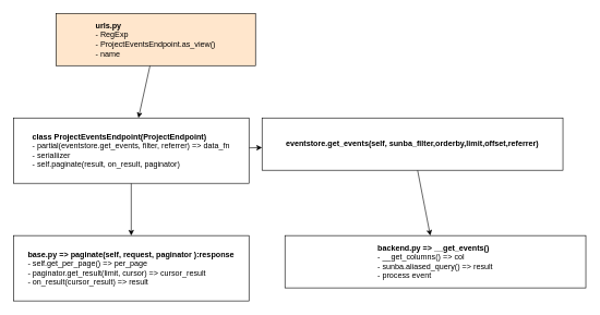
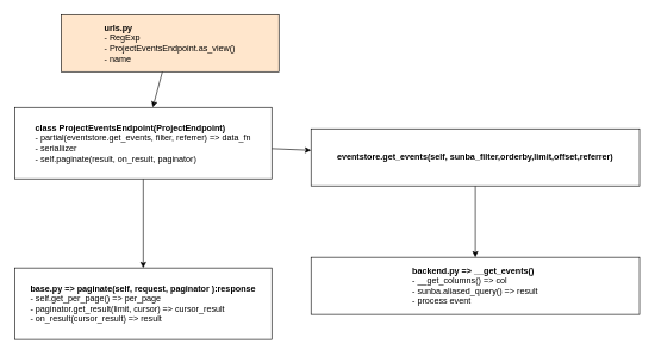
  <mxCell id="0" />
  <mxCell id="1" parent="0" />
  <mxCell id="2" value="" style="edgeStyle=none;html=1;fontColor=#000000;strokeColor=#000000;" edge="1" parent="1" source="3" target="6"><mxGeometry relative="1" as="geometry" /></mxCell>
  <mxCell id="3" value="&lt;div style=&quot;text-align: justify&quot;&gt;&lt;span&gt;&lt;b&gt;urls.py&lt;/b&gt;&lt;/span&gt;&lt;/div&gt;&lt;div style=&quot;text-align: justify&quot;&gt;&lt;span&gt;- RegExp&lt;/span&gt;&lt;/div&gt;&lt;div style=&quot;text-align: justify&quot;&gt;&lt;span&gt;- ProjectEventsEndpoint.as_view()&lt;/span&gt;&lt;/div&gt;&lt;div style=&quot;text-align: justify&quot;&gt;&lt;span&gt;- name&lt;/span&gt;&lt;/div&gt;" style="rounded=0;whiteSpace=wrap;html=1;fillColor=#FFE6CC;fontColor=#000000;labelBorderColor=none;" vertex="1" parent="1"><mxGeometry x="85" y="20" width="305" height="80" as="geometry" /></mxCell>
  <mxCell id="4" value="" style="edgeStyle=none;html=1;fontColor=#000000;strokeColor=#000000;" edge="1" parent="1" source="6" target="8"><mxGeometry relative="1" as="geometry" /></mxCell>
  <mxCell id="5" value="" style="edgeStyle=none;html=1;fontColor=#000000;strokeColor=#000000;" edge="1" parent="1" source="6" target="10"><mxGeometry relative="1" as="geometry" /></mxCell>
- <mxCell id="6" value="&lt;div style=&quot;text-align: justify&quot;&gt;&lt;b&gt;class ProjectEventsEndpoint(ProjectEndpoint)&lt;/b&gt;&lt;/div&gt;&lt;div style=&quot;text-align: justify&quot;&gt;- partial(eventstore.get_events, filter, referrer) =&amp;gt; data_fn&lt;/div&gt;&lt;div style=&quot;text-align: justify&quot;&gt;- serialiizer&lt;/div&gt;&lt;div style=&quot;text-align: justify&quot;&gt;- self.paginate(result, on_result, paginator)&lt;/div&gt;" style="rounded=0;whiteSpace=wrap;html=1;fillColor=#FFFFFF;fontColor=#000000;labelBorderColor=none;" vertex="1" parent="1"><mxGeometry x="20" y="180" width="360" height="100" as="geometry" /></mxCell>
+ <mxCell id="6" value="&lt;div style=&quot;text-align: justify&quot;&gt;&lt;b&gt;class ProjectEventsEndpoint(ProjectEndpoint)&lt;/b&gt;&lt;/div&gt;&lt;div style=&quot;text-align: justify&quot;&gt;- partial(eventstore.get_events, filter, referrer) =&amp;gt; data_fn&lt;/div&gt;&lt;div style=&quot;text-align: justify&quot;&gt;- serialiizer&lt;/div&gt;&lt;div style=&quot;text-align: justify&quot;&gt;- self.paginate(result, on_result, paginator)&lt;/div&gt;" style="rounded=0;whiteSpace=wrap;html=1;fillColor=#FFFFFF;fontColor=#000000;labelBorderColor=none;" vertex="1" parent="1"><mxGeometry x="20" y="150" width="360" height="100" as="geometry" /></mxCell>
  <mxCell id="7" value="" style="edgeStyle=none;html=1;fontColor=#000000;strokeColor=#000000;" edge="1" parent="1" source="8" target="9"><mxGeometry relative="1" as="geometry" /></mxCell>
- <mxCell id="8" value="&lt;div style=&quot;text-align: justify&quot;&gt;&lt;b&gt;eventstore.get_events(self, sunba_filter,orderby,limit,offset,referrer)&lt;/b&gt;&lt;/div&gt;" style="rounded=0;whiteSpace=wrap;html=1;fillColor=#FFFFFF;fontColor=#000000;labelBorderColor=none;" vertex="1" parent="1"><mxGeometry x="400" y="180" width="460" height="80" as="geometry" /></mxCell>
+ <mxCell id="8" value="&lt;div style=&quot;text-align: justify&quot;&gt;&lt;b&gt;eventstore.get_events(self, sunba_filter,orderby,limit,offset,referrer)&lt;/b&gt;&lt;/div&gt;" style="rounded=0;whiteSpace=wrap;html=1;fillColor=#FFFFFF;fontColor=#000000;labelBorderColor=none;" vertex="1" parent="1"><mxGeometry x="435" y="180" width="460" height="80" as="geometry" /></mxCell>
  <mxCell id="9" value="&lt;div style=&quot;text-align: justify&quot;&gt;&lt;b&gt;backend.py =&amp;gt; __get_events()&lt;/b&gt;&lt;/div&gt;&lt;div style=&quot;text-align: justify&quot;&gt;- __get_columns() =&amp;gt; col&lt;/div&gt;&lt;div style=&quot;text-align: justify&quot;&gt;- sunba.aliased_query() =&amp;gt; result&lt;/div&gt;&lt;div style=&quot;text-align: justify&quot;&gt;- process event&lt;br&gt;&lt;/div&gt;" style="rounded=0;whiteSpace=wrap;html=1;fillColor=#FFFFFF;fontColor=#000000;labelBorderColor=none;" vertex="1" parent="1"><mxGeometry x="435" y="360" width="460" height="80" as="geometry" /></mxCell>
- <mxCell id="10" value="&lt;div style=&quot;text-align: justify&quot;&gt;&lt;b&gt;base.py =&amp;gt; paginate(self, request, paginator ):response&lt;/b&gt;&lt;/div&gt;&lt;div style=&quot;text-align: justify&quot;&gt;- self.get_per_page() =&amp;gt; per_page&lt;/div&gt;&lt;div style=&quot;text-align: justify&quot;&gt;- paginator.get_result(limit, cursor) =&amp;gt; cursor_result&lt;/div&gt;&lt;div style=&quot;text-align: justify&quot;&gt;- on_result(cursor_result) =&amp;gt; result&lt;/div&gt;" style="rounded=0;whiteSpace=wrap;html=1;fillColor=#FFFFFF;fontColor=#000000;labelBorderColor=none;" vertex="1" parent="1"><mxGeometry x="20" y="360" width="360" height="100" as="geometry" /></mxCell>
+ <mxCell id="10" value="&lt;div style=&quot;text-align: justify&quot;&gt;&lt;b&gt;base.py =&amp;gt; paginate(self, request, paginator ):response&lt;/b&gt;&lt;/div&gt;&lt;div style=&quot;text-align: justify&quot;&gt;- self.get_per_page() =&amp;gt; per_page&lt;/div&gt;&lt;div style=&quot;text-align: justify&quot;&gt;- paginator.get_result(limit, cursor) =&amp;gt; cursor_result&lt;/div&gt;&lt;div style=&quot;text-align: justify&quot;&gt;- on_result(cursor_result) =&amp;gt; result&lt;/div&gt;" style="rounded=0;whiteSpace=wrap;html=1;fillColor=#FFFFFF;fontColor=#000000;labelBorderColor=none;" vertex="1" parent="1"><mxGeometry x="20" y="375" width="360" height="100" as="geometry" /></mxCell>
